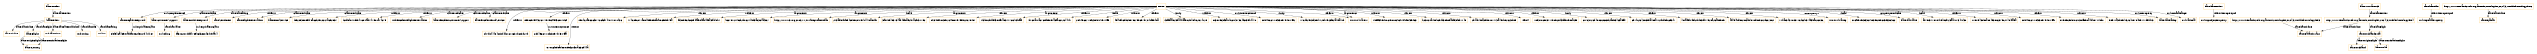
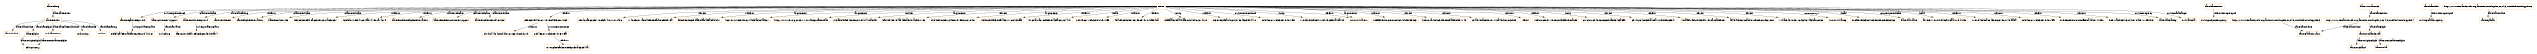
  digraph {
    rankdir=TB
    node [color=orange shape=rectangle]
-   "base:Review" [label="baa:Review"]
+   "base:Review"
    "base:Airline"
    "base:Flight"
    "xsd:dateTime"
    "xsd:string"
    "xsd:int"
-   "base:Country"
+   "base:Country" [label="ebb:Country"]
    "base:NegativeKeyword"
    "89f946a439e1afea0e82decc7b41f187"
    "base:CustomerSupport"
    "owl:Thing"
    "base:PositiveKeyword"
    ea30c2810bff4789b6f68c843d19fa14
-   "base:Author"
+   "base:Author" [label="base:Thing"]
    NULL
    "base:Sentiment"
    "base:FlightReservation"
    "base:FoodService"
    f8922e388e5f78ac6d29022c7a692837
    fc0d54871eb941681fad741900a74c79
-   "base:ExcelentFlightReservation" [label="xsd:ExcelentFlightReservation"]
+   "base:ExcelentFlightReservation"
    "base:ExcelentCustomerSupport"
    "base:ExcelentFoodService"
    "2b7d344484c83d4f21610631d603d27b"
    "058422a9626f27726f6f747877810436"
    "7746896071ae8495589eadb865e9b75a"
    fd30996dc6354fa5e4fad4f9a3f4d0b7
    "7870c6f095ade8e159f20f31a336b44a"
    bcc7e1c175cb2d062749d3a63c4af267
    "http://www.w3.org/2003/11/swrlb#greaterThan"
    "273ab57fd594c89ec87051b447ea8df0"
    "3fb1994e3134ab4bf8a52b1a2fcb1192"
    "0b34ebb0c5dc1c450e15755b2267e157"
    "1f2b8cddd9f380ff1a83777ccd13bfaf"
    "7d168a10ac768f99891a3fa6c12c447b"
    "28b49667:18f23897d15:-7ff9"
    f94b5b69b25e7e6799697b721bf5948a
    d2ffdaa823ba4baa902948f162614c1e
    e990c575f4326177975cf49f3c807d6f
    "0c380563f3a04c61d27364f6c95b4470"
    "28b49667:18f23897d15:-7ffc"
    "176dd2503b3ed1728b75c3fe2a4ea40b"
    "urn:swrl:var#w"
    "199ff3b90b06150082b6b7dbf8d35d63"
    b23020a798bc9dd38589abf93f8b114e
    cd1ab1bea25b8001773a490be2623de9
    "rdf:nil"
    "189318ce83717909c2df2bf905e0ac5e"
    c0763126b4886ce669d2ae934c3a9ff7
    "6514c2642e6b5a48ea112f0d5dc65341"
    "40daf5b7feb2dd83fd77928a26a9e505"
    af494bb50206add818b9096c1f6672e2
    "11ba034310e3116dc2b374f39ac06836"
    "urn:swrl:var#p"
    "20cfb909c533c1b839e2896c5d336bc2"
    "base:hasValue"
    ad7ec97181e7b94ecf723aa707347d30
    "01e0543050a084938c6375027484fa5a"
    "28b49667:18f23897d15:-7ffb"
    e19e9650578c7c90ff850a4db87179b0
    "9e511a3d89d132c40e78499171d5fd13"
    "base:hasRating"
    "owl:rational"
    "28b49667:18f23897d15:-7ffa"
    "base:hasReview"
    "owl:topObjectProperty"
    "http://www.semanticweb.org/antonio/ontologies/2024/3/untitled-ontology-5#4"
    "base:AucklandDoha"
    "base:QatarAirways"
    "base:Auckland"
    "base:Doha"
    "http://www.semanticweb.org/antonio/ontologies/2024/3/untitled-ontology-5#3"
    "base:W_Warnock"
    "base:hasTitle"
    "owl:topDataProperty"
    "http://www.semanticweb.org/antonio/ontologies/2024/3/untitled-ontology-5#6"
    "base:Ryanair"
    "base:Review" -> "base:Airline" [label="base:hasAirline"]
    "base:Review" -> "base:Flight" [label="base:hasFlight"]
    "base:Review" -> "xsd:dateTime" [label="base:hasDatePublished"]
    "base:Review" -> "xsd:string" [label="base:hasTitle"]
    "base:Review" -> "xsd:int" [label="base:hasRating"]
    "base:Flight" -> "base:Country" [label="base:OriginFlight"]
    "base:Flight" -> "base:Country" [label="base:DestinationFlight"]
    "base:NegativeKeyword" -> "89f946a439e1afea0e82decc7b41f187" [label="owl:equivalentClass"]
    "base:CustomerSupport" -> "owl:Thing" [label="base:hasValue"]
    "base:PositiveKeyword" -> ea30c2810bff4789b6f68c843d19fa14 [label="owl:equivalentClass"]
    "base:Author" -> "base:Review" [label="base:hasReview"]
    NULL -> "base:NegativeKeyword" [label="owl:complementOf"]
    NULL -> "base:CustomerSupport" [label=":classPredicate"]
    NULL -> "base:PositiveKeyword" [label="base:hasRating"]
    NULL -> "base:Sentiment" [label="rdf:first"]
    NULL -> "base:FlightReservation" [label=":classPredicate"]
    NULL -> "base:FoodService" [label=":classPredicate"]
    NULL -> f8922e388e5f78ac6d29022c7a692837 [label="rdf:first"]
    NULL -> fc0d54871eb941681fad741900a74c79 [label="rdf:first"]
    NULL -> "base:ExcelentFlightReservation" [label=":classPredicate"]
    NULL -> "base:ExcelentCustomerSupport" [label=":classPredicate"]
    NULL -> "base:ExcelentFoodService" [label=":classPredicate"]
-   NULL -> "2b7d344484c83d4f21610631d603d27b" [label="rdf:first"]
+   e990c575f4326177975cf49f3c807d6f -> "2b7d344484c83d4f21610631d603d27b" [label="rdf:first"]
    NULL -> "058422a9626f27726f6f747877810436" [label="rdf:rest"]
    NULL -> "7746896071ae8495589eadb865e9b75a" [label="rdf:first"]
    NULL -> fd30996dc6354fa5e4fad4f9a3f4d0b7 [label=":arguments"]
-   NULL -> "7870c6f095ade8e159f20f31a336b44a" [label="rdf:first"]
+   "28b49667:18f23897d15:-7ffa" -> "7870c6f095ade8e159f20f31a336b44a" [label="rdf:first"]
    NULL -> bcc7e1c175cb2d062749d3a63c4af267 [label=":arguments"]
-   NULL -> "http://www.w3.org/2003/11/swrlb#greaterThan" [label=":head"]
+   NULL -> "http://www.w3.org/2003/11/swrlb#greaterThan" [label=":builtin"]
    NULL -> "273ab57fd594c89ec87051b447ea8df0" [label=":arguments"]
    NULL -> "3fb1994e3134ab4bf8a52b1a2fcb1192" [label="rdf:rest"]
    NULL -> "0b34ebb0c5dc1c450e15755b2267e157" [label=":argument2"]
    NULL -> "1f2b8cddd9f380ff1a83777ccd13bfaf" [label="rdf:first"]
    NULL -> "7d168a10ac768f99891a3fa6c12c447b" [label=":head"]
    NULL -> "28b49667:18f23897d15:-7ff9" [label="rdf:rest"]
    NULL -> f94b5b69b25e7e6799697b721bf5948a [label="rdf:first"]
    NULL -> d2ffdaa823ba4baa902948f162614c1e [label=":body"]
    NULL -> e990c575f4326177975cf49f3c807d6f [label="rdf:first"]
    NULL -> "0c380563f3a04c61d27364f6c95b4470" [label="rdf:first"]
    NULL -> "28b49667:18f23897d15:-7ffc" [label="owl:intersectionOf"]
    NULL -> "176dd2503b3ed1728b75c3fe2a4ea40b" [label=":body"]
    NULL -> "urn:swrl:var#w" [label="rdf:first"]
    NULL -> "urn:swrl:var#w" [label=":argument2"]
    NULL -> "199ff3b90b06150082b6b7dbf8d35d63" [label="rdf:rest"]
    NULL -> b23020a798bc9dd38589abf93f8b114e [label="rdf:rest"]
    NULL -> cd1ab1bea25b8001773a490be2623de9 [label="rdf:rest"]
    NULL -> "rdf:nil" [label="rdf:rest"]
    NULL -> "189318ce83717909c2df2bf905e0ac5e" [label="rdf:first"]
    NULL -> c0763126b4886ce669d2ae934c3a9ff7 [label=":body"]
    NULL -> "6514c2642e6b5a48ea112f0d5dc65341" [label="rdf:rest"]
    NULL -> "40daf5b7feb2dd83fd77928a26a9e505" [label="rdf:first"]
    NULL -> af494bb50206add818b9096c1f6672e2 [label="rdf:rest"]
    NULL -> "11ba034310e3116dc2b374f39ac06836" [label="rdf:rest"]
    NULL -> "urn:swrl:var#p" [label=":onProperty1"]
    NULL -> "20cfb909c533c1b839e2896c5d336bc2" [label=":head"]
    NULL -> "base:hasValue" [label=":propertyPredicate"]
    NULL -> ad7ec97181e7b94ecf723aa707347d30 [label=":head"]
    NULL -> "01e0543050a084938c6375027484fa5a" [label="rdf:first"]
    NULL -> "28b49667:18f23897d15:-7ffb" [label="rdf:rest"]
    NULL -> e19e9650578c7c90ff850a4db87179b0 [label="rdf:first"]
    NULL -> "9e511a3d89d132c40e78499171d5fd13" [label="rdf:rest"]
    NULL -> "base:hasRating" [label="owl:onProperty"]
    NULL -> "owl:rational" [label="owl:onDataRange"]
    e990c575f4326177975cf49f3c807d6f -> "28b49667:18f23897d15:-7ffa" [label="owl:intersectionOf"]
    "base:hasReview" -> "owl:topObjectProperty" [label="rdfs:subPropertyOf"]
    "http://www.semanticweb.org/antonio/ontologies/2024/3/untitled-ontology-5#4" -> "base:AucklandDoha" [label="base:hasFlight"]
    "http://www.semanticweb.org/antonio/ontologies/2024/3/untitled-ontology-5#4" -> "base:QatarAirways" [label="base:hasAirline"]
    "base:AucklandDoha" -> "base:Auckland" [label="base:OriginFlight"]
    "base:AucklandDoha" -> "base:Doha" [label="base:DestinationFlight"]
    "http://www.semanticweb.org/antonio/ontologies/2024/3/untitled-ontology-5#3" -> "base:QatarAirways" [label="base:hasAirline"]
    "base:W_Warnock" -> "http://www.semanticweb.org/antonio/ontologies/2024/3/untitled-ontology-5#4" [label="base:hasReview"]
    "base:hasTitle" -> "owl:topDataProperty" [label="rdfs:subPropertyOf"]
    "http://www.semanticweb.org/antonio/ontologies/2024/3/untitled-ontology-5#6" -> "base:Ryanair" [label="base:hasAirline"]
  }
